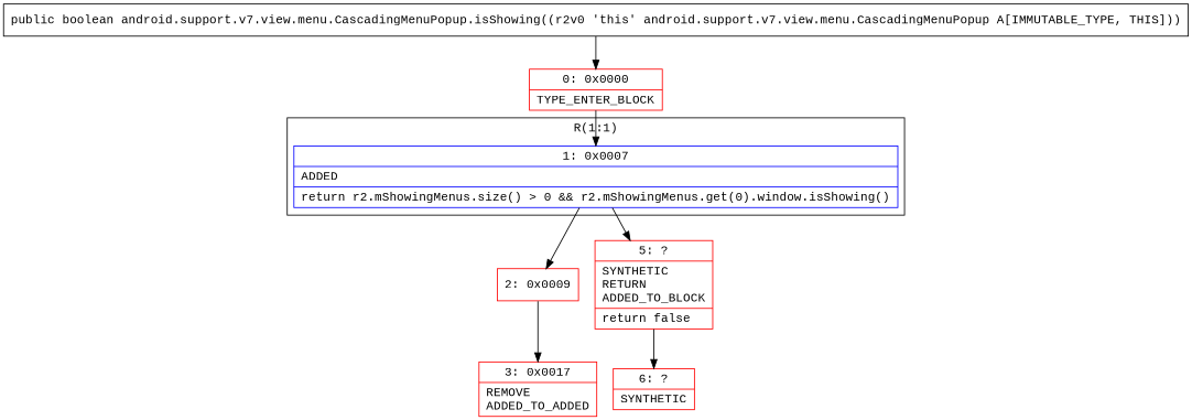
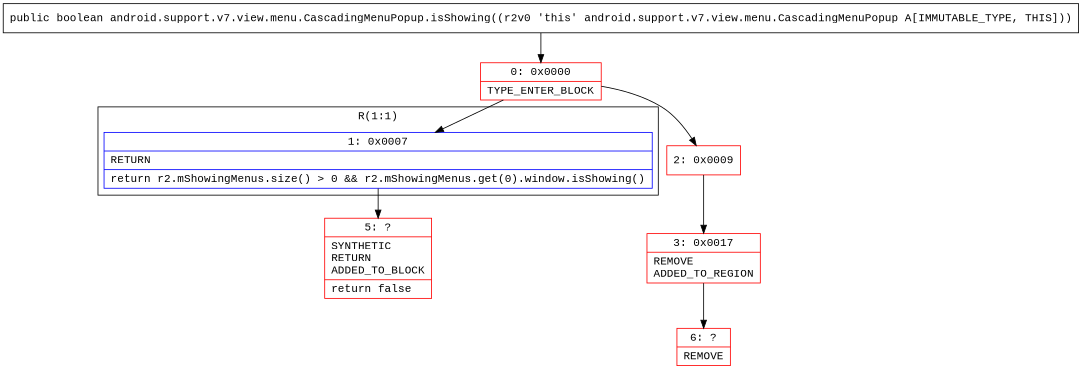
  digraph {
    fontname="Liberation Mono"
    node [color=red fontname="Liberation Mono" shape=record]
    edge [fontname="Liberation Mono"]
-   n1 [color=blue label="{1\:\ 0x0007|ADDED\l|return r2.mShowingMenus.size() \> 0 && r2.mShowingMenus.get(0).window.isShowing()\l}"]
+   n1 [color=blue label="{1\:\ 0x0007|RETURN\l|return r2.mShowingMenus.size() \> 0 && r2.mShowingMenus.get(0).window.isShowing()\l}"]
    n2 [label="{2\:\ 0x0009}"]
    n3 [label="{5\:\ ?|SYNTHETIC\lRETURN\lADDED_TO_BLOCK\l|return false\l}"]
-   n4 [label="{3\:\ 0x0017|REMOVE\lADDED_TO_ADDED\l}"]
+   n4 [label="{3\:\ 0x0017|REMOVE\lADDED_TO_REGION\l}"]
    n5 [label="{0\:\ 0x0000|TYPE_ENTER_BLOCK\l}"]
-   n6 [label="{6\:\ ?|SYNTHETIC\l}"]
+   n6 [label="{6\:\ ?|REMOVE\l}"]
    n7 [label="{public boolean android.support.v7.view.menu.CascadingMenuPopup.isShowing((r2v0 'this' android.support.v7.view.menu.CascadingMenuPopup A[IMMUTABLE_TYPE, THIS])) }" color=""]
    subgraph cluster_1 {
      label="R(1:1)"
      n1
    }
-   n1 -> n2
+   n5 -> n2
    n1 -> n3
    n2 -> n4
-   n3 -> n6
+   n4 -> n6
    n5 -> n1
    n7 -> n5
  }
